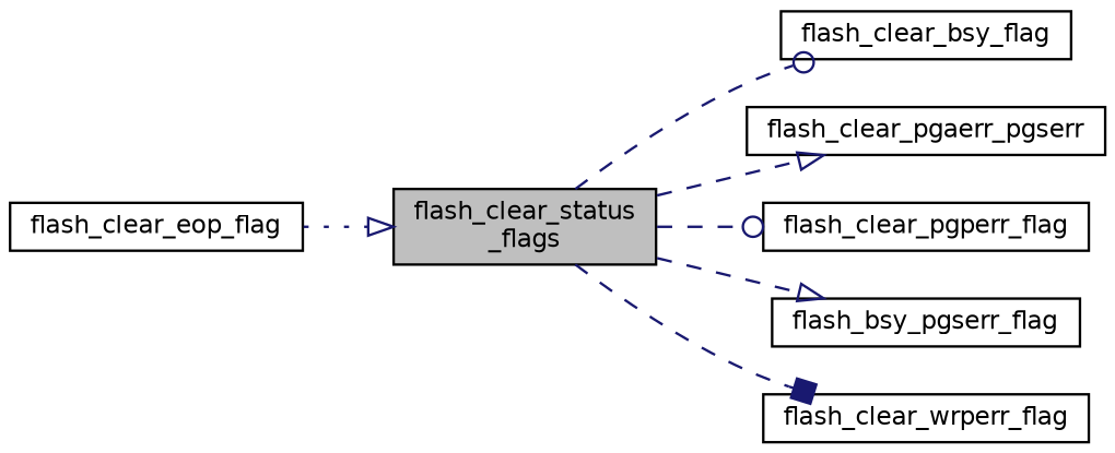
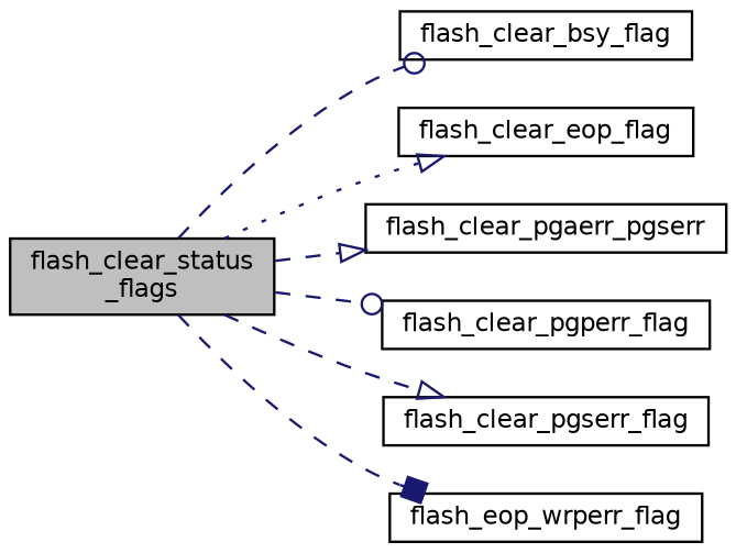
  digraph {
    rankdir=LR
    node [color=black fillcolor=white fontname=Helvetica fontsize=10 shape=record style=filled]
    edge [arrowhead=onormal color=midnightblue fontname=Helvetica fontsize=10 labelfontname=Helvetica labelfontsize=10 style=dashed]
    n1 [fillcolor=grey75 fontcolor=black height=0.2 label="flash_clear_status\l_flags" width=0.4]
    n2 [height=0.2 label=flash_clear_bsy_flag width=0.4]
    n3 [height=0.2 label=flash_clear_eop_flag width=0.4]
    n4 [height=0.2 label=flash_clear_pgaerr_pgserr width=0.4]
    n5 [height=0.2 label=flash_clear_pgperr_flag width=0.4]
-   n6 [height=0.2 label=flash_bsy_pgserr_flag width=0.4]
-   n7 [height=0.2 label=flash_clear_wrperr_flag width=0.4]
+   n6 [height=0.2 label=flash_clear_pgserr_flag width=0.4]
+   n7 [height=0.2 label=flash_eop_wrperr_flag width=0.4]
    n1 -> n2 [arrowhead=odot]
-   n3 -> n1 [style=dotted]
+   n1 -> n3 [style=dotted]
    n1 -> n4
    n1 -> n5 [arrowhead=odot]
    n1 -> n6
    n1 -> n7 [arrowhead=box]
  }
